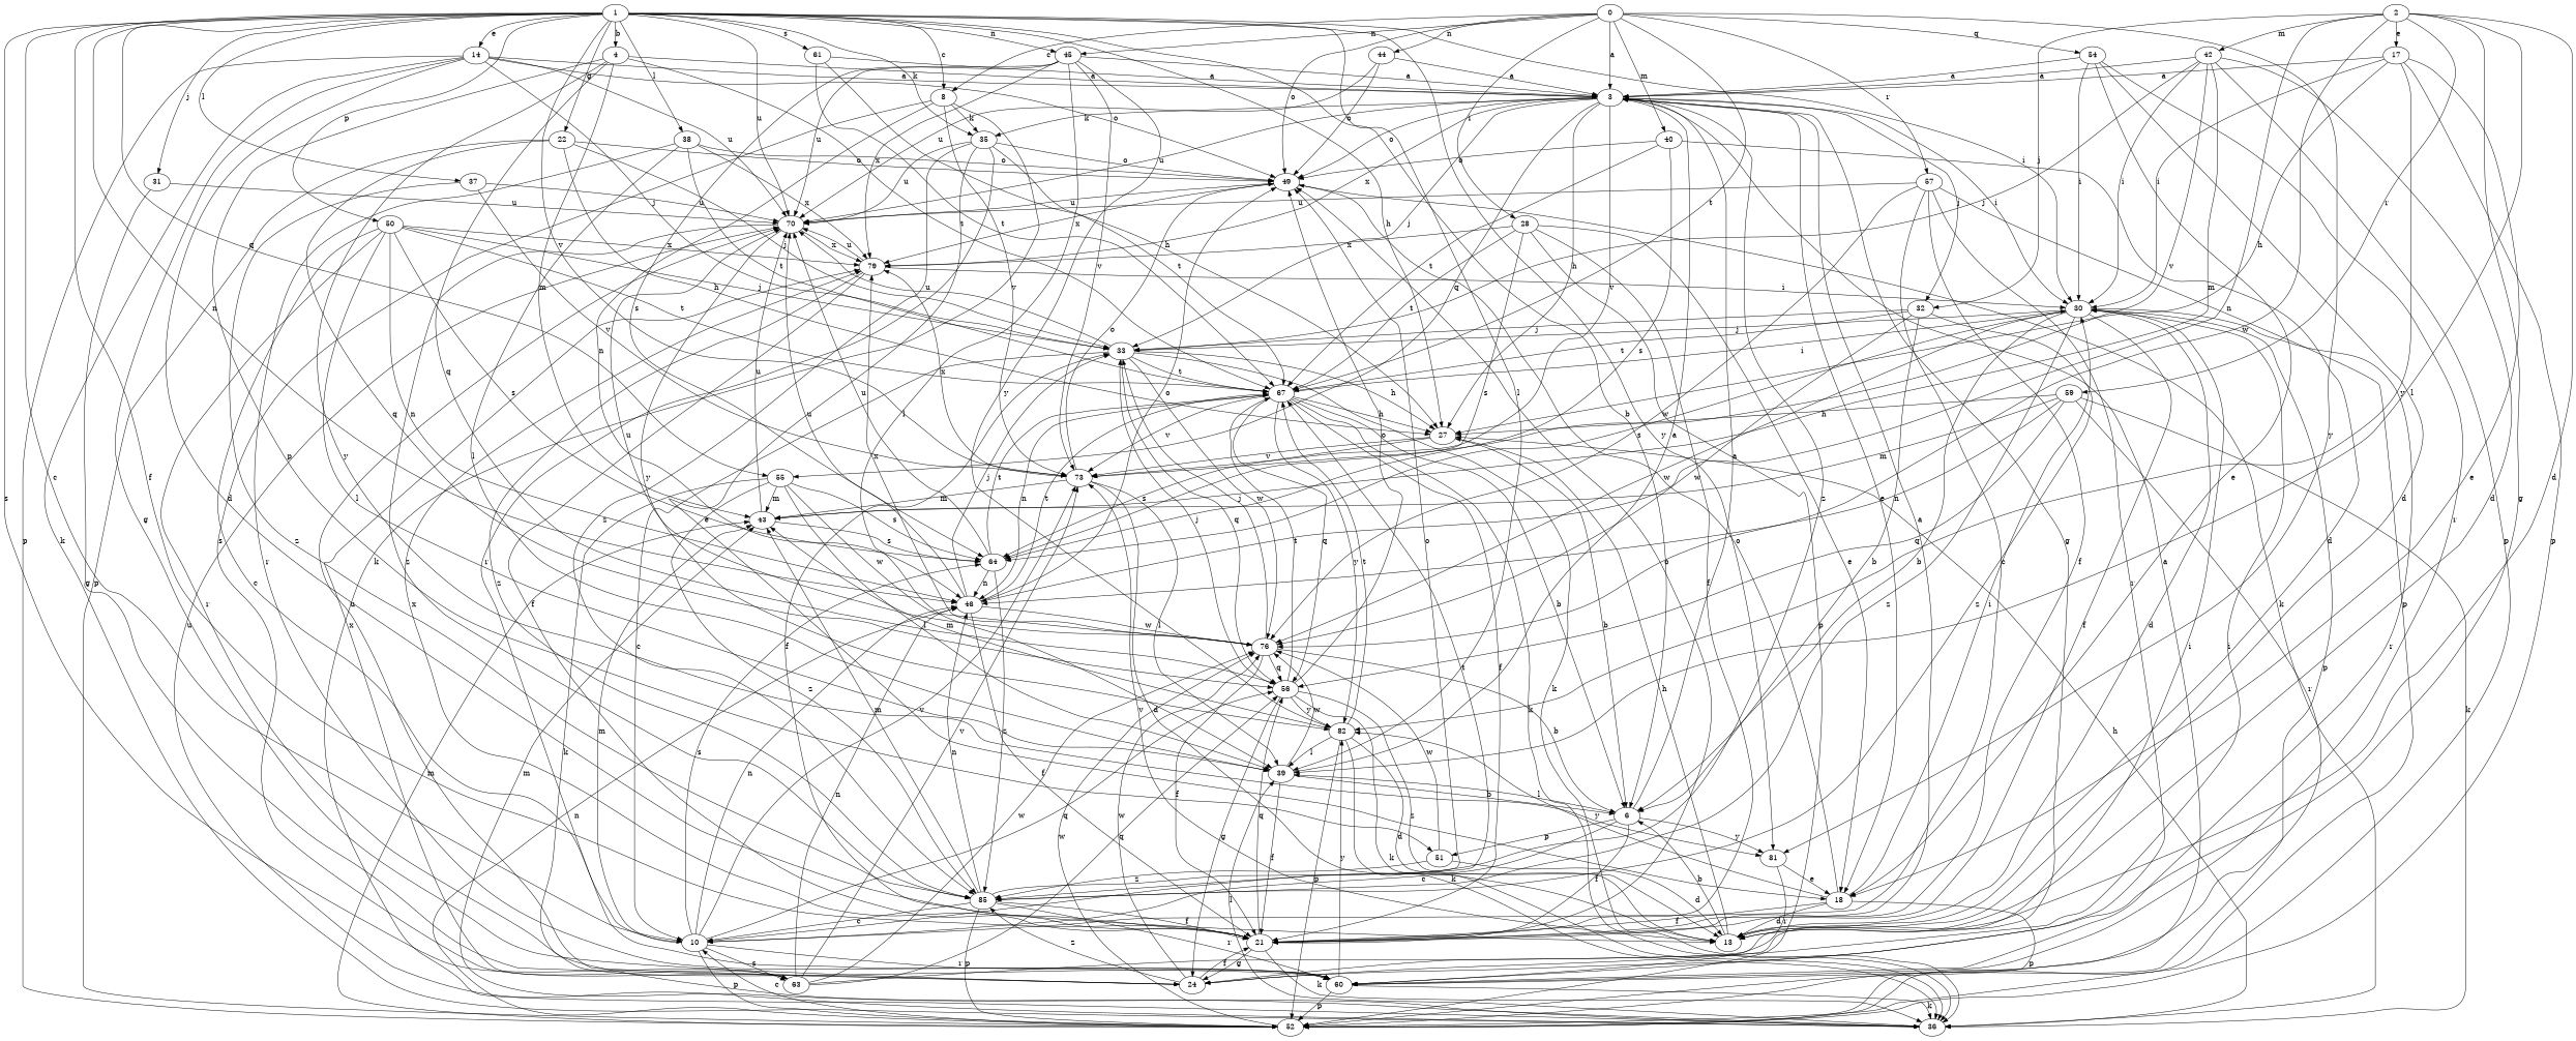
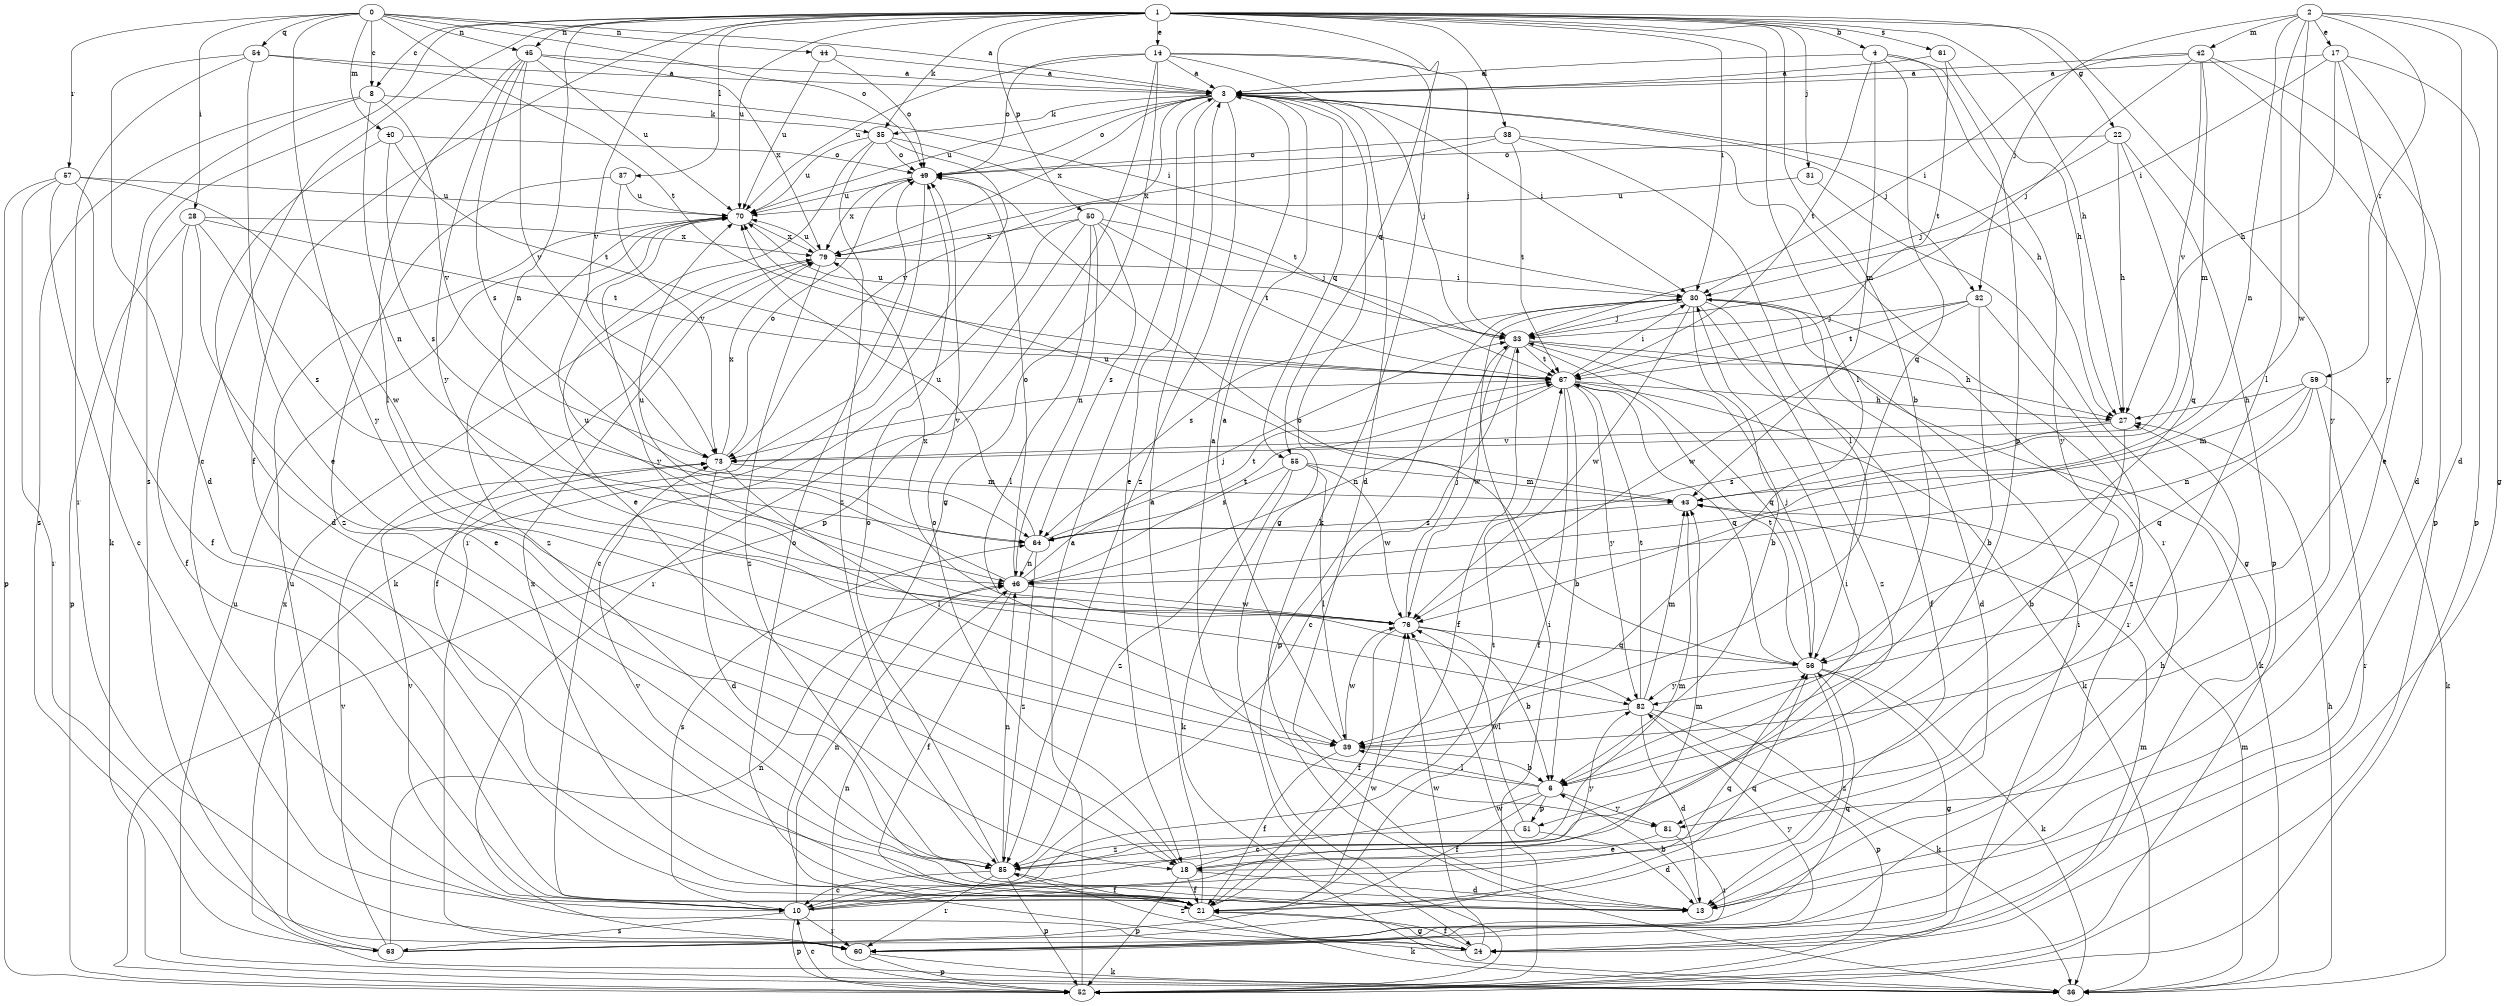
  strict digraph {
    0
    3
    8
    28
    40
    44
    45
    49
    54
    57
    67
    81
    27
    30
    35
    55
    70
    73
    24
    32
    18
    33
    79
    85
    46
    63
    36
    21
    52
    64
    13
    39
    82
    60
    10
    76
    6
    56
    1
    4
    14
    22
    31
    37
    38
    50
    61
    43
    51
    2
    17
    42
    59
    0 -> 3 [label=a]
    0 -> 8 [label=c]
    0 -> 28 [label=i]
    0 -> 40 [label=m]
    0 -> 44 [label=n]
    0 -> 45 [label=n]
    0 -> 49 [label=o]
    0 -> 54 [label=q]
    0 -> 57 [label=r]
    0 -> 67 [label=t]
    0 -> 81 [label=y]
    3 -> 49 [label=o]
    3 -> 27 [label=h]
    3 -> 30 [label=i]
    3 -> 35 [label=k]
    3 -> 55 [label=q]
    3 -> 70 [label=u]
    3 -> 73 [label=v]
    3 -> 24 [label=g]
    3 -> 32 [label=j]
    3 -> 18 [label=e]
    3 -> 33 [label=j]
    3 -> 79 [label=x]
    3 -> 85 [label=z]
    8 -> 35 [label=k]
    8 -> 73 [label=v]
    8 -> 46 [label=n]
    8 -> 63 [label=s]
    8 -> 36 [label=k]
    28 -> 67 [label=t]
    28 -> 18 [label=e]
    28 -> 79 [label=x]
    28 -> 21 [label=f]
    28 -> 52 [label=p]
    28 -> 64 [label=s]
    40 -> 49 [label=o]
    40 -> 67 [label=t]
    40 -> 64 [label=s]
    40 -> 13 [label=d]
    44 -> 3 [label=a]
    44 -> 49 [label=o]
    44 -> 70 [label=u]
    45 -> 3 [label=a]
    45 -> 70 [label=u]
    45 -> 73 [label=v]
    45 -> 79 [label=x]
    45 -> 64 [label=s]
    45 -> 39 [label=l]
    45 -> 82 [label=y]
    49 -> 70 [label=u]
    49 -> 79 [label=x]
    49 -> 36 [label=k]
    54 -> 3 [label=a]
    54 -> 30 [label=i]
    54 -> 18 [label=e]
    54 -> 13 [label=d]
    54 -> 60 [label=r]
    57 -> 70 [label=u]
    57 -> 21 [label=f]
    57 -> 52 [label=p]
    57 -> 60 [label=r]
    57 -> 10 [label=c]
    57 -> 76 [label=w]
    67 -> 27 [label=h]
    67 -> 30 [label=i]
    67 -> 73 [label=v]
    67 -> 46 [label=n]
    67 -> 36 [label=k]
    67 -> 21 [label=f]
    67 -> 82 [label=y]
    67 -> 6 [label=b]
    67 -> 56 [label=q]
    81 -> 18 [label=e]
    81 -> 60 [label=r]
    27 -> 73 [label=v]
    27 -> 64 [label=s]
    27 -> 6 [label=b]
    30 -> 33 [label=j]
    30 -> 85 [label=z]
    30 -> 21 [label=f]
    30 -> 52 [label=p]
    30 -> 64 [label=s]
    30 -> 13 [label=d]
    30 -> 60 [label=r]
    30 -> 76 [label=w]
    30 -> 6 [label=b]
    35 -> 49 [label=o]
    35 -> 67 [label=t]
    35 -> 70 [label=u]
    35 -> 18 [label=e]
    35 -> 85 [label=z]
    35 -> 60 [label=r]
    55 -> 85 [label=z]
    55 -> 36 [label=k]
    55 -> 64 [label=s]
    55 -> 39 [label=l]
    55 -> 76 [label=w]
    55 -> 43 [label=m]
    70 -> 79 [label=x]
    70 -> 85 [label=z]
    70 -> 82 [label=y]
    73 -> 49 [label=o]
    73 -> 79 [label=x]
    73 -> 13 [label=d]
    73 -> 39 [label=l]
    73 -> 43 [label=m]
    24 -> 30 [label=i]
    24 -> 70 [label=u]
    24 -> 85 [label=z]
    24 -> 21 [label=f]
    24 -> 76 [label=w]
    32 -> 67 [label=t]
    32 -> 33 [label=j]
    32 -> 85 [label=z]
    32 -> 76 [label=w]
    32 -> 6 [label=b]
    18 -> 49 [label=o]
    18 -> 30 [label=i]
    18 -> 21 [label=f]
    18 -> 52 [label=p]
    18 -> 13 [label=d]
    18 -> 82 [label=y]
    33 -> 67 [label=t]
    33 -> 27 [label=h]
    33 -> 70 [label=u]
    33 -> 36 [label=k]
    33 -> 10 [label=c]
    33 -> 76 [label=w]
    33 -> 56 [label=q]
    79 -> 30 [label=i]
    79 -> 70 [label=u]
    79 -> 85 [label=z]
    79 -> 21 [label=f]
    85 -> 49 [label=o]
    85 -> 46 [label=n]
    85 -> 21 [label=f]
    85 -> 52 [label=p]
    85 -> 60 [label=r]
    85 -> 10 [label=c]
    85 -> 43 [label=m]
    46 -> 49 [label=o]
    46 -> 67 [label=t]
    46 -> 70 [label=u]
    46 -> 33 [label=j]
    46 -> 21 [label=f]
    46 -> 76 [label=w]
    63 -> 30 [label=i]
    63 -> 73 [label=v]
    63 -> 79 [label=x]
    63 -> 46 [label=n]
    63 -> 76 [label=w]
    63 -> 56 [label=q]
    36 -> 27 [label=h]
    36 -> 70 [label=u]
-   36 -> 39 [label=l]
    36 -> 43 [label=m]
    21 -> 3 [label=a]
    21 -> 49 [label=o]
    21 -> 24 [label=g]
    21 -> 33 [label=f]
    21 -> 79 [label=x]
    21 -> 36 [label=k]
    21 -> 56 [label=q]
    52 -> 3 [label=a]
    52 -> 46 [label=n]
    52 -> 10 [label=c]
    52 -> 76 [label=w]
    52 -> 43 [label=m]
    64 -> 67 [label=t]
    64 -> 70 [label=u]
    64 -> 85 [label=z]
    64 -> 46 [label=n]
    13 -> 27 [label=h]
    13 -> 73 [label=v]
    13 -> 6 [label=b]
    39 -> 3 [label=a]
    39 -> 21 [label=f]
    39 -> 76 [label=w]
    39 -> 6 [label=b]
    82 -> 67 [label=t]
    82 -> 36 [label=k]
    82 -> 52 [label=p]
    82 -> 13 [label=d]
    82 -> 39 [label=l]
    82 -> 43 [label=m]
    60 -> 36 [label=k]
    60 -> 52 [label=p]
    60 -> 82 [label=y]
    10 -> 67 [label=t]
    10 -> 73 [label=v]
    10 -> 46 [label=n]
    10 -> 63 [label=s]
    10 -> 52 [label=p]
    10 -> 64 [label=s]
    10 -> 60 [label=r]
    10 -> 56 [label=q]
    10 -> 43 [label=m]
    76 -> 70 [label=u]
    76 -> 33 [label=j]
    76 -> 79 [label=x]
    76 -> 21 [label=f]
    76 -> 6 [label=b]
    76 -> 56 [label=q]
    6 -> 3 [label=a]
    6 -> 81 [label=y]
    6 -> 21 [label=f]
    6 -> 39 [label=l]
    6 -> 10 [label=c]
    6 -> 51 [label=p]
    56 -> 49 [label=o]
    56 -> 67 [label=t]
    56 -> 24 [label=g]
    56 -> 33 [label=j]
    56 -> 36 [label=k]
    56 -> 13 [label=z]
    56 -> 82 [label=y]
    1 -> 8 [label=c]
    1 -> 45 [label=n]
    1 -> 81 [label=y]
    1 -> 27 [label=h]
    1 -> 30 [label=i]
    1 -> 35 [label=k]
    1 -> 55 [label=q]
    1 -> 70 [label=u]
    1 -> 73 [label=v]
    1 -> 46 [label=n]
    1 -> 63 [label=s]
    1 -> 21 [label=f]
    1 -> 39 [label=l]
    1 -> 10 [label=c]
    1 -> 6 [label=b]
    1 -> 4 [label=b]
    1 -> 14 [label=e]
    1 -> 22 [label=g]
    1 -> 31 [label=j]
    1 -> 37 [label=l]
    1 -> 38 [label=l]
    1 -> 50 [label=p]
    1 -> 61 [label=s]
    4 -> 3 [label=a]
    4 -> 67 [label=t]
    4 -> 81 [label=y]
    4 -> 56 [label=q]
    4 -> 43 [label=m]
    4 -> 51 [label=p]
    14 -> 3 [label=a]
    14 -> 49 [label=o]
    14 -> 70 [label=u]
    14 -> 24 [label=g]
    14 -> 33 [label=j]
    14 -> 36 [label=k]
    14 -> 52 [label=p]
    14 -> 13 [label=d]
    22 -> 49 [label=o]
    22 -> 27 [label=h]
    22 -> 33 [label=j]
    22 -> 52 [label=p]
    22 -> 56 [label=q]
    31 -> 70 [label=u]
    31 -> 24 [label=g]
    37 -> 70 [label=u]
    37 -> 73 [label=v]
    37 -> 85 [label=z]
    38 -> 49 [label=o]
    38 -> 67 [label=t]
    38 -> 79 [label=x]
    38 -> 39 [label=l]
    38 -> 60 [label=r]
    50 -> 67 [label=t]
    50 -> 33 [label=j]
    50 -> 79 [label=x]
    50 -> 46 [label=n]
    50 -> 64 [label=s]
    50 -> 39 [label=l]
    50 -> 60 [label=r]
    50 -> 10 [label=c]
    61 -> 3 [label=a]
    61 -> 67 [label=t]
    61 -> 27 [label=h]
    43 -> 70 [label=u]
    43 -> 64 [label=s]
    51 -> 85 [label=z]
    51 -> 13 [label=d]
    51 -> 76 [label=w]
    2 -> 24 [label=g]
    2 -> 32 [label=j]
    2 -> 46 [label=n]
    2 -> 13 [label=d]
    2 -> 39 [label=l]
    2 -> 76 [label=w]
    2 -> 17 [label=e]
    2 -> 42 [label=m]
    2 -> 59 [label=r]
    17 -> 3 [label=a]
    17 -> 27 [label=h]
    17 -> 30 [label=i]
    17 -> 18 [label=e]
    17 -> 52 [label=p]
    17 -> 82 [label=y]
    42 -> 3 [label=a]
    42 -> 30 [label=i]
    42 -> 73 [label=v]
    42 -> 33 [label=j]
    42 -> 52 [label=p]
    42 -> 13 [label=d]
    42 -> 43 [label=m]
    59 -> 27 [label=h]
    59 -> 46 [label=n]
    59 -> 36 [label=k]
    59 -> 60 [label=r]
    59 -> 56 [label=q]
    59 -> 43 [label=m]
  }
